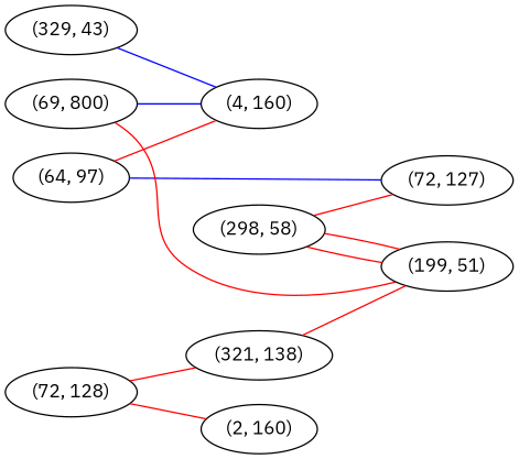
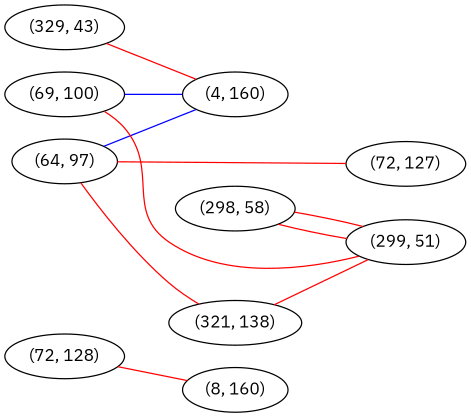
  graph {
    fontname="IBM Plex Sans"
    rankdir=LR
    node [fontname="IBM Plex Sans"]
    edge [color=red fontname="IBM Plex Sans" weight=1]
    "(64, 97)"
    "(72, 127)"
    "(4, 160)"
-   "(69, 100)" [label="(69, 800)"]
-   "(299, 51)" [label="(199, 51)"]
+   "(69, 100)"
+   "(299, 51)"
    "(72, 128)"
-   "(2, 160)"
+   "(2, 160)" [label="(8, 160)"]
    "(321, 138)"
    n9 [label="(298, 58)"]
    "(329, 43)"
-   "(64, 97)" -- "(72, 127)" [color=blue]
-   "(64, 97)" -- "(4, 160)" [weight=3]
+   "(64, 97)" -- "(72, 127)"
+   "(64, 97)" -- "(4, 160)" [color=blue weight=3]
    "(69, 100)" -- "(4, 160)" [color=blue weight=3]
    "(69, 100)" -- "(299, 51)"
    "(72, 128)" -- "(2, 160)"
-   "(72, 128)" -- "(321, 138)"
+   "(64, 97)" -- "(321, 138)"
    "(321, 138)" -- "(299, 51)"
-   n9 -- "(72, 127)"
    n9 -- "(299, 51)"
    n9 -- "(299, 51)"
-   "(329, 43)" -- "(4, 160)" [color=blue weight=3]
+   "(329, 43)" -- "(4, 160)" [weight=3]
  }
